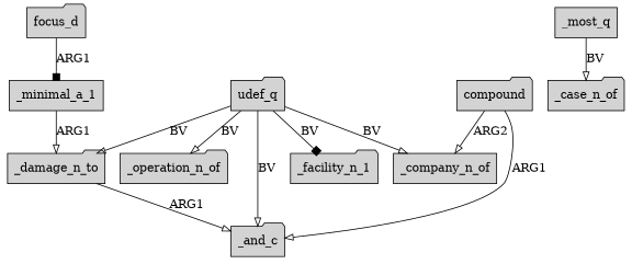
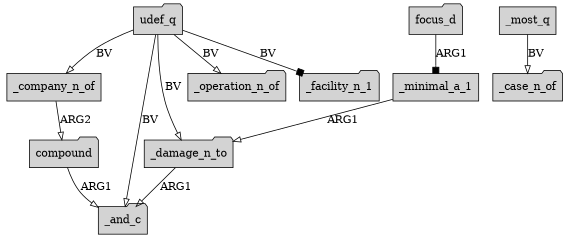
  digraph {
    node [shape=folder style=filled]
    edge [arrowhead=onormal]
    udef_q
    _facility_n_1
    _company_n_of [shape=box]
    _damage_n_to
    _and_c
    _operation_n_of
    compound
    _most_q [shape=box]
    _case_n_of
    _minimal_a_1 [shape=box]
    focus_d
    udef_q -> _facility_n_1 [arrowhead=box label=BV]
    udef_q -> _company_n_of [label=BV]
    udef_q -> _damage_n_to [label=BV]
    udef_q -> _and_c [label=BV]
    udef_q -> _operation_n_of [label=BV]
    _damage_n_to -> _and_c [label=ARG1]
-   compound -> _company_n_of [label=ARG2]
+   _company_n_of -> compound [label=ARG2]
    compound -> _and_c [label=ARG1]
    _most_q -> _case_n_of [label=BV]
    _minimal_a_1 -> _damage_n_to [label=ARG1]
    focus_d -> _minimal_a_1 [arrowhead=box label=ARG1]
  }
